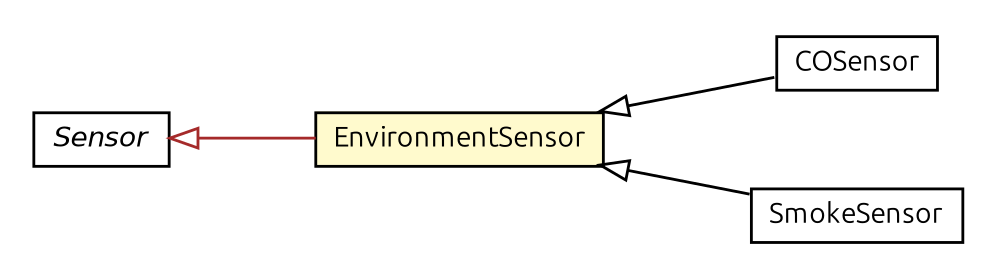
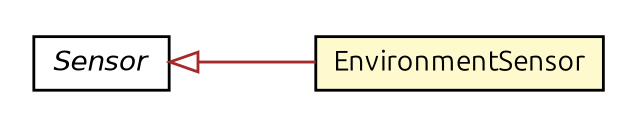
  digraph {
    fontname=Ubuntu
    nodesep=0.25
    rankdir=LR
    ranksep=0.5
    node [fontcolor=black fontname=Ubuntu fontsize=10.0 shape=plaintext]
    edge [arrowtail=empty color=black dir=back fontname=Ubuntu fontsize=10 headport=p labelfontname=Helvetica labelfontsize=10 tailport=p]
-   n1 [label=<<table title="org.universAAL.ontology.device.COSensor" border="0" cellborder="1" cellspacing="0" cellpadding="2" port="p" href="./COSensor.html"> 		<tr><td><table border="0" cellspacing="0" cellpadding="1"> <tr><td align="center" balign="center"> COSensor </td></tr> 		</table></td></tr> 		</table>>]
-   n2 [label=<<table title="org.universAAL.ontology.device.SmokeSensor" border="0" cellborder="1" cellspacing="0" cellpadding="2" port="p" href="./SmokeSensor.html"> 		<tr><td><table border="0" cellspacing="0" cellpadding="1"> <tr><td align="center" balign="center"> SmokeSensor </td></tr> 		</table></td></tr> 		</table>>]
    n3 [label=<<table title="org.universAAL.ontology.device.Sensor" border="0" cellborder="1" cellspacing="0" cellpadding="2" port="p" href="./Sensor.html"> 		<tr><td><table border="0" cellspacing="0" cellpadding="1"> <tr><td align="center" balign="center"><font face="Helvetica-Oblique"> Sensor </font></td></tr> 		</table></td></tr> 		</table>>]
    n4 [label=<<table title="org.universAAL.ontology.device.EnvironmentSensor" border="0" cellborder="1" cellspacing="0" cellpadding="2" port="p" bgcolor="lemonChiffon" href="./EnvironmentSensor.html"> 		<tr><td><table border="0" cellspacing="0" cellpadding="1"> <tr><td align="center" balign="center"> EnvironmentSensor </td></tr> 		</table></td></tr> 		</table>>]
    n3 -> n4 [color=brown]
-   n4 -> n1
-   n4 -> n2
  }
